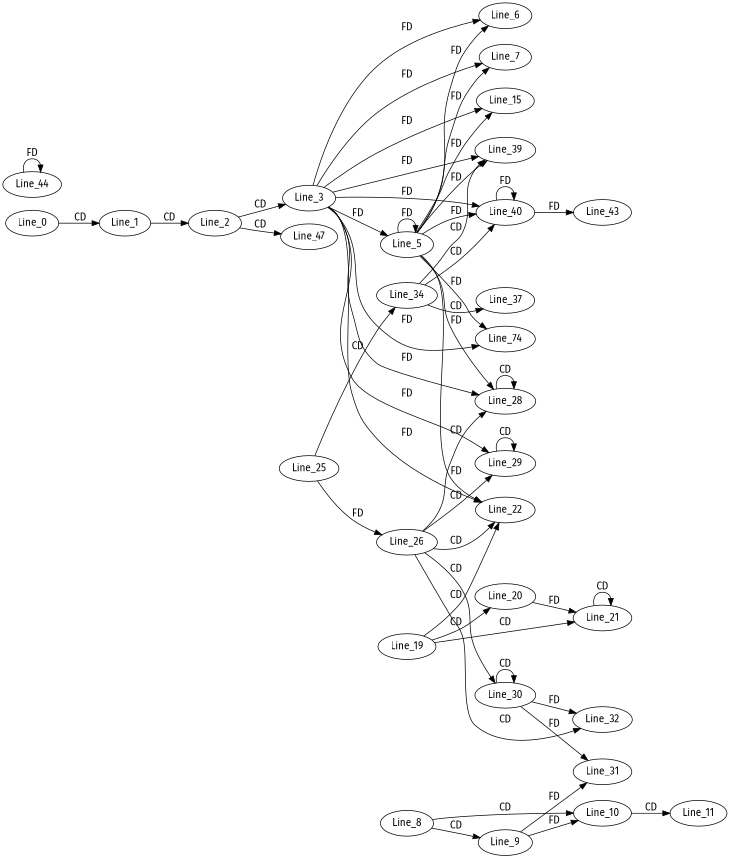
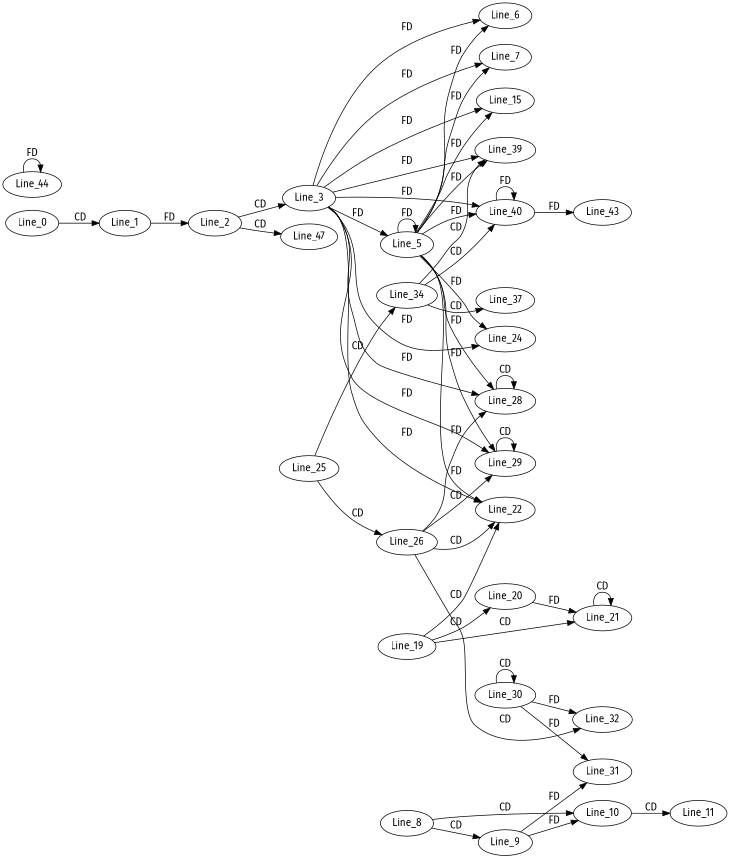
  digraph {
    fontname="Fira Sans"
    rankdir=LR
    node [fontname="Fira Sans"]
    edge [fontname="Fira Sans"]
    Line_0
    Line_1
    Line_2
    Line_3
    Line_47
    Line_5
    Line_6
    Line_7
    Line_15
    Line_22
-   Line_24 [label=Line_74]
+   Line_24
    Line_28
    Line_29
    Line_39
    Line_40
    Line_43
    Line_8
    Line_9
    Line_10
    Line_31
    Line_11
    Line_19
    Line_20
    Line_21
    Line_25
    Line_26
    Line_34
    Line_30
    Line_32
    Line_37
    Line_44
    Line_0 -> Line_1 [label=CD]
-   Line_1 -> Line_2 [label=CD]
+   Line_1 -> Line_2 [label=FD]
    Line_2 -> Line_3 [label=CD]
    Line_2 -> Line_47 [label=CD]
    Line_3 -> Line_5 [label=FD]
    Line_3 -> Line_6 [label=FD]
    Line_3 -> Line_7 [label=FD]
    Line_3 -> Line_15 [label=FD]
    Line_3 -> Line_22 [label=FD]
    Line_3 -> Line_24 [label=FD]
    Line_3 -> Line_28 [label=FD]
    Line_3 -> Line_29 [label=FD]
    Line_3 -> Line_39 [label=FD]
    Line_3 -> Line_40 [label=FD]
    Line_5 -> Line_5 [label=FD]
    Line_5 -> Line_6 [label=FD]
    Line_5 -> Line_7 [label=FD]
    Line_5 -> Line_15 [label=FD]
    Line_5 -> Line_22 [label=FD]
    Line_5 -> Line_24 [label=FD]
    Line_5 -> Line_28 [label=FD]
+   Line_5 -> Line_29 [label=FD]
    Line_5 -> Line_39 [label=FD]
    Line_5 -> Line_40 [label=FD]
    Line_28 -> Line_28 [label=CD]
    Line_29 -> Line_29 [label=CD]
    Line_40 -> Line_40 [label=FD]
    Line_40 -> Line_43 [label=FD]
    Line_8 -> Line_9 [label=CD]
    Line_8 -> Line_10 [label=CD]
    Line_9 -> Line_10 [label=FD]
    Line_9 -> Line_31 [label=FD]
    Line_10 -> Line_11 [label=CD]
    Line_19 -> Line_22 [label=CD]
    Line_19 -> Line_20 [label=CD]
    Line_19 -> Line_21 [label=CD]
    Line_20 -> Line_21 [label=FD]
    Line_21 -> Line_21 [label=CD]
-   Line_25 -> Line_26 [label=FD]
+   Line_25 -> Line_26 [label=CD]
    Line_25 -> Line_34 [label=CD]
    Line_26 -> Line_22 [label=CD]
-   Line_26 -> Line_28 [label=CD]
+   Line_26 -> Line_28 [label=FD]
    Line_26 -> Line_29 [label=CD]
-   Line_26 -> Line_30 [label=CD]
    Line_26 -> Line_32 [label=CD]
    Line_34 -> Line_39 [label=CD]
    Line_34 -> Line_40 [label=CD]
    Line_34 -> Line_37 [label=CD]
    Line_30 -> Line_31 [label=FD]
    Line_30 -> Line_30 [label=CD]
    Line_30 -> Line_32 [label=FD]
    Line_44 -> Line_44 [label=FD]
  }
